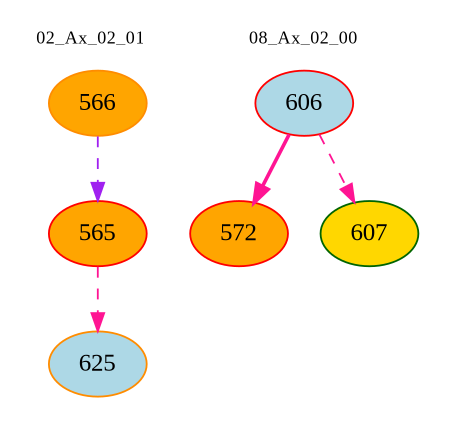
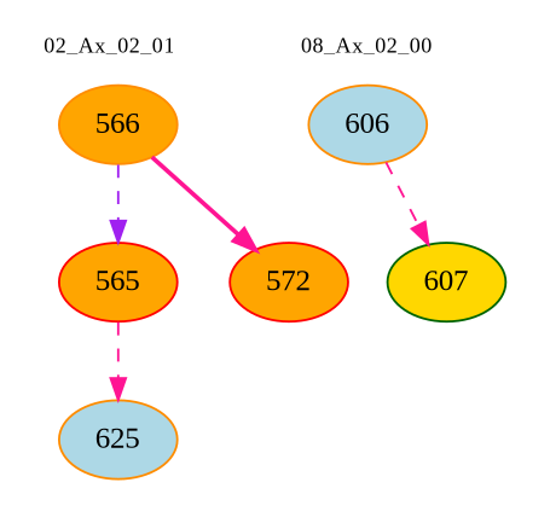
  digraph {
    fontname="Liberation Serif"
    node [color=red fillcolor=orange fontname="Liberation Serif" style=filled]
    edge [color=deeppink fontname="Liberation Serif" style=dashed]
    n1 [color=darkorange label=566]
    n2 [label=565]
    n3 [color=darkorange fillcolor=lightblue label=625]
-   n4 [fillcolor=lightblue label=606]
+   n4 [color=darkorange fillcolor=lightblue label=606]
    n5 [label=572]
    n6 [color=darkgreen fillcolor=gold label=607]
    subgraph cluster_1 {
      color=white
      fontsize=10
      label="02_Ax_02_01"
      n1
      n2
      n3
    }
    subgraph cluster_2 {
      color=white
      fontsize=10
      label="08_Ax_02_00"
      n4
      n5
      n6
    }
    n1 -> n2 [color=purple]
    n2 -> n3
-   n4 -> n5 [style=bold]
+   n1 -> n5 [style=bold]
    n4 -> n6
  }
